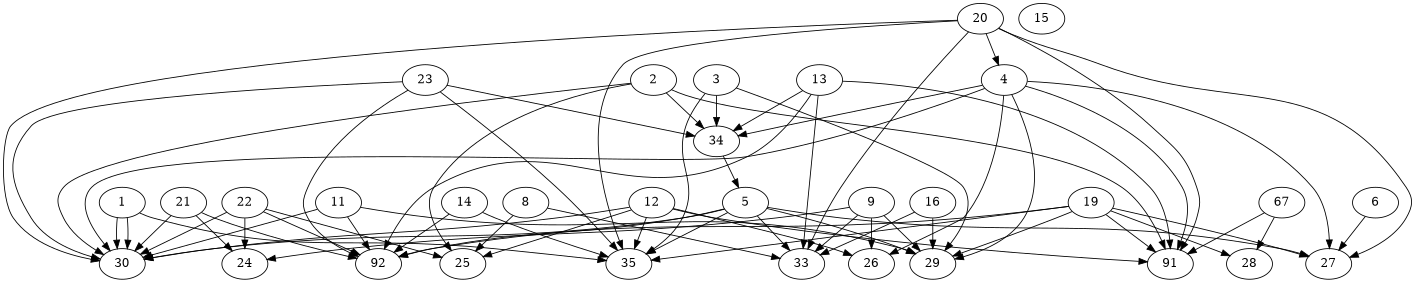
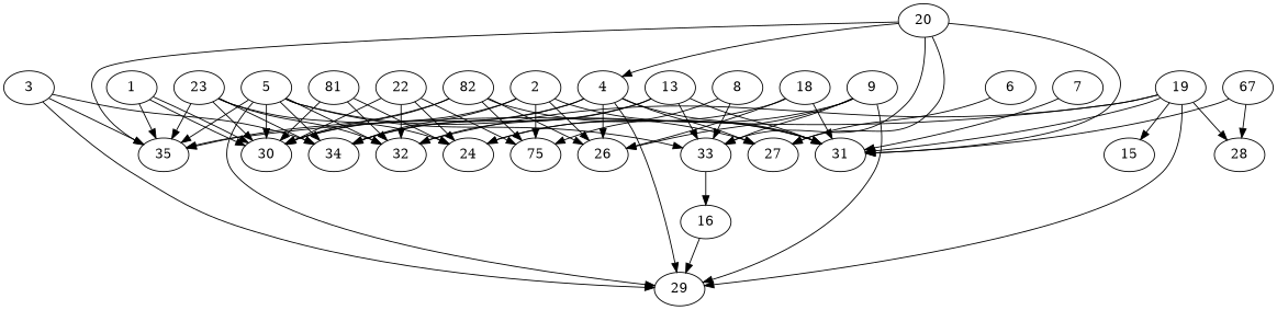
  digraph {
    node [alpha=0.07]
    1 [alpha=0.08 expect_size=28173312]
    30 [alpha=0.06 expect_size=44797952]
    35 [alpha=0.11 expect_size=47500288]
    2 [alpha=0.15 expect_size=37624832]
-   25 [alpha=0.02 expect_size=10917888]
+   25 [alpha=0.02 expect_size=10917888 label=75]
    26 [alpha=0.00 expect_size=43549696]
-   31 [alpha=0.16 expect_size=33722368 label=91]
+   31 [alpha=0.16 expect_size=33722368]
    34 [alpha=0.20 expect_size=19191808]
    3 [alpha=0.10 expect_size=17699840]
    29 [alpha=0.17 expect_size=33519616]
    4 [alpha=0.17 expect_size=14627840]
    27 [alpha=0.08 expect_size=32955392]
    5 [expect_size=20980736]
-   32 [alpha=0.16 expect_size=23224320 label=92]
+   32 [alpha=0.16 expect_size=23224320]
    33 [alpha=0.00 expect_size=45685760]
    6 [alpha=0.15 expect_size=24792064]
+   7 [alpha=0.10 expect_size=28048384]
    8 [expect_size=32642048]
    9 [expect_size=29835264]
    24 [alpha=0.12 expect_size=8602624]
-   11 [alpha=0.02 expect_size=9017344]
-   12 [expect_size=28618752]
+   12 [expect_size=28618752 label=82]
    13 [alpha=0.20 expect_size=15775744]
-   14 [alpha=0.01 expect_size=40033280]
    15 [alpha=0.14 expect_size=34099200]
    16 [alpha=0.16 expect_size=50746368]
    n27 [expect_size=39852032 label=67]
    28 [expect_size=50480128]
+   18 [alpha=0.13 expect_size=15666176]
    19 [alpha=0.05 expect_size=31424512]
    20 [alpha=0.15 expect_size=47356928]
-   21 [alpha=0.16 expect_size=34941952]
+   21 [alpha=0.16 expect_size=34941952 label=81]
    22 [alpha=0.10 expect_size=39144448]
    23 [alpha=0.09 expect_size=9232384]
    1 -> 30
    1 -> 30
    1 -> 35
    2 -> 30
    2 -> 25
+   2 -> 26
    2 -> 31
    2 -> 34
    3 -> 35
    3 -> 34
    3 -> 29
    4 -> 30
    4 -> 26
    4 -> 31
    4 -> 34
    4 -> 29
    4 -> 27
    5 -> 30
    5 -> 35
-   34 -> 5
+   5 -> 34
    5 -> 29
    5 -> 27
    5 -> 32
    5 -> 33
    6 -> 27
+   7 -> 31
    8 -> 25
    8 -> 33
    9 -> 26
    9 -> 29
    9 -> 33
    9 -> 24
-   11 -> 30
-   11 -> 29
-   11 -> 32
    12 -> 30
    12 -> 35
    12 -> 25
    12 -> 26
    12 -> 31
    13 -> 31
    13 -> 34
    13 -> 32
    13 -> 33
-   14 -> 35
-   14 -> 32
    16 -> 29
-   16 -> 33
+   33 -> 16
    n27 -> 31
    n27 -> 28
+   18 -> 26
+   18 -> 31
+   18 -> 24
    19 -> 35
    19 -> 31
    19 -> 29
-   19 -> 27
+   19 -> 15
    19 -> 32
    19 -> 28
-   20 -> 30
    20 -> 35
    20 -> 31
    20 -> 4
    20 -> 27
    20 -> 33
    21 -> 30
    21 -> 32
    21 -> 24
    22 -> 30
    22 -> 25
    22 -> 32
    22 -> 24
    23 -> 30
    23 -> 35
    23 -> 34
    23 -> 32
+   23 -> 24
  }
